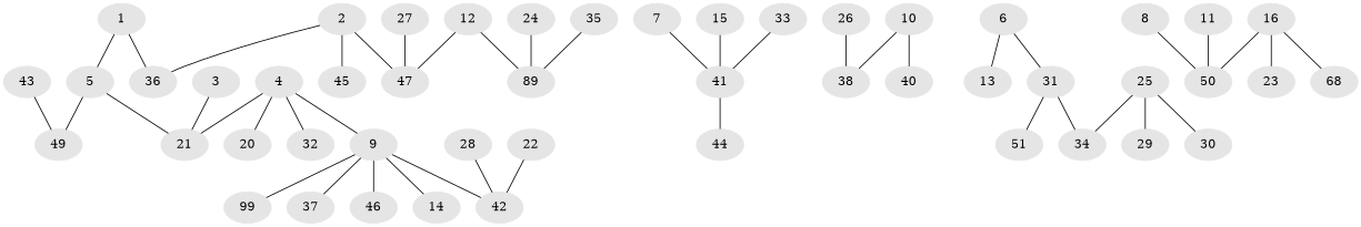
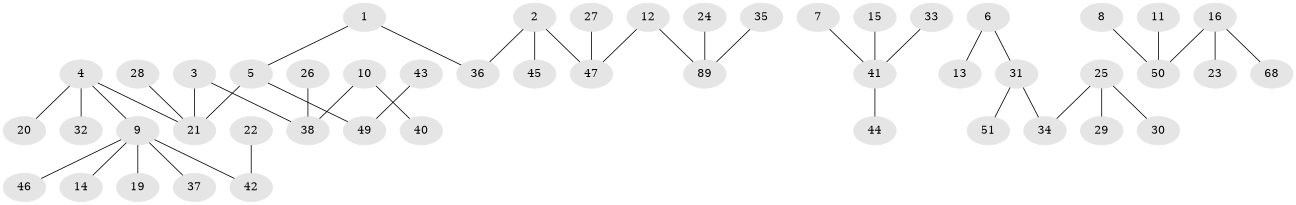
  graph {
    node [color=gray90 style=filled]
    edge [weight=1.0]
    1
    5
    36
    21
    49
    41
    44
    2
    45
    47
    3
    38
    4
    9
    20
    32
    14
-   19 [label=99]
+   19
    37
    42
    46
    6
    13
    31
    34
    51
    7
    8
    50
    10
    40
    11
    12
    n34 [label=89]
    15
    16
    23
    n38 [label=68]
    22
    24
    25
    29
    30
    26
    27
    28
    33
    35
    43
    1 -- 5
    1 -- 36
    5 -- 21
    5 -- 49
    41 -- 44
    2 -- 36
    2 -- 45
    2 -- 47
    3 -- 21
+   3 -- 38
    4 -- 21
    4 -- 9
    4 -- 20
    4 -- 32
    9 -- 14
    9 -- 19
    9 -- 37
    9 -- 42
    9 -- 46
    6 -- 13
    6 -- 31
    31 -- 34
    31 -- 51
    7 -- 41
    8 -- 50
    10 -- 38
    10 -- 40
    11 -- 50
    12 -- 47
    12 -- n34
    15 -- 41
    16 -- 50
    16 -- 23
    16 -- n38
    22 -- 42
    24 -- n34
    25 -- 34
    25 -- 29
    25 -- 30
    26 -- 38
    27 -- 47
-   28 -- 42
+   28 -- 21
    33 -- 41
    35 -- n34
    43 -- 49
  }
